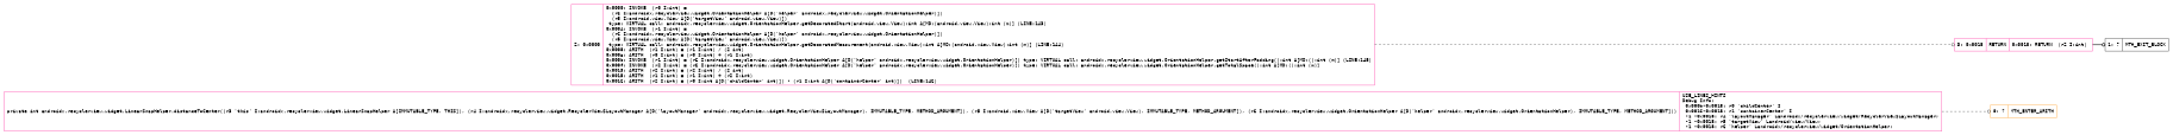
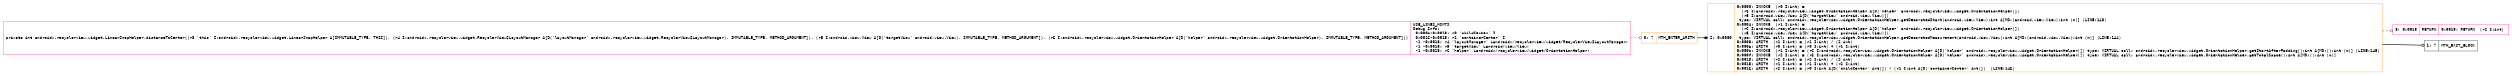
  digraph {
    fontname="DejaVu Sans Mono"
    rankdir=LR
    node [color=darkorange fontname="DejaVu Sans Mono" shape=record]
    edge [arrowhead=odot fontname="DejaVu Sans Mono" style=bold]
    n1 [label="{0\:\ ?|MTH_ENTER_ARITH\l}"]
-   n2 [color=deeppink label="{2\:\ 0x0000|0x0000: INVOKE  (r0 I:int) = \l  (r6 I:androidx.recyclerview.widget.OrientationHelper A[D('helper' androidx.recyclerview.widget.OrientationHelper)])\l  (r5 I:android.view.View A[D('targetView' android.view.View)])\l type: VIRTUAL call: androidx.recyclerview.widget.OrientationHelper.getDecoratedStart(android.view.View):int A[MD:(android.view.View):int (m)] (LINE:143)\l0x0004: INVOKE  (r1 I:int) = \l  (r6 I:androidx.recyclerview.widget.OrientationHelper A[D('helper' androidx.recyclerview.widget.OrientationHelper)])\l  (r5 I:android.view.View A[D('targetView' android.view.View)])\l type: VIRTUAL call: androidx.recyclerview.widget.OrientationHelper.getDecoratedMeasurement(android.view.View):int A[MD:(android.view.View):int (m)] (LINE:144)\l0x0008: ARITH  (r1 I:int) = (r1 I:int) \/ (2 int) \l0x000a: ARITH  (r0 I:int) = (r0 I:int) + (r1 I:int) \l0x000b: INVOKE  (r1 I:int) = (r6 I:androidx.recyclerview.widget.OrientationHelper A[D('helper' androidx.recyclerview.widget.OrientationHelper)]) type: VIRTUAL call: androidx.recyclerview.widget.OrientationHelper.getStartAfterPadding():int A[MD:():int (m)] (LINE:145)\l0x000f: INVOKE  (r2 I:int) = (r6 I:androidx.recyclerview.widget.OrientationHelper A[D('helper' androidx.recyclerview.widget.OrientationHelper)]) type: VIRTUAL call: androidx.recyclerview.widget.OrientationHelper.getTotalSpace():int A[MD:():int (m)]\l0x0013: ARITH  (r2 I:int) = (r2 I:int) \/ (2 int) \l0x0015: ARITH  (r1 I:int) = (r1 I:int) + (r2 I:int) \l0x0016: ARITH  (r2 I:int) = (r0 I:int A[D('childCenter' int)]) \- (r1 I:int A[D('containerCenter' int)])  (LINE:146)\l}"]
+   n2 [label="{2\:\ 0x0000|0x0000: INVOKE  (r0 I:int) = \l  (r6 I:androidx.recyclerview.widget.OrientationHelper A[D('helper' androidx.recyclerview.widget.OrientationHelper)])\l  (r5 I:android.view.View A[D('targetView' android.view.View)])\l type: VIRTUAL call: androidx.recyclerview.widget.OrientationHelper.getDecoratedStart(android.view.View):int A[MD:(android.view.View):int (m)] (LINE:143)\l0x0004: INVOKE  (r1 I:int) = \l  (r6 I:androidx.recyclerview.widget.OrientationHelper A[D('helper' androidx.recyclerview.widget.OrientationHelper)])\l  (r5 I:android.view.View A[D('targetView' android.view.View)])\l type: VIRTUAL call: androidx.recyclerview.widget.OrientationHelper.getDecoratedMeasurement(android.view.View):int A[MD:(android.view.View):int (m)] (LINE:144)\l0x0008: ARITH  (r1 I:int) = (r1 I:int) \/ (2 int) \l0x000a: ARITH  (r0 I:int) = (r0 I:int) + (r1 I:int) \l0x000b: INVOKE  (r1 I:int) = (r6 I:androidx.recyclerview.widget.OrientationHelper A[D('helper' androidx.recyclerview.widget.OrientationHelper)]) type: VIRTUAL call: androidx.recyclerview.widget.OrientationHelper.getStartAfterPadding():int A[MD:():int (m)] (LINE:145)\l0x000f: INVOKE  (r2 I:int) = (r6 I:androidx.recyclerview.widget.OrientationHelper A[D('helper' androidx.recyclerview.widget.OrientationHelper)]) type: VIRTUAL call: androidx.recyclerview.widget.OrientationHelper.getTotalSpace():int A[MD:():int (m)]\l0x0013: ARITH  (r2 I:int) = (r2 I:int) \/ (2 int) \l0x0015: ARITH  (r1 I:int) = (r1 I:int) + (r2 I:int) \l0x0016: ARITH  (r2 I:int) = (r0 I:int A[D('childCenter' int)]) \- (r1 I:int A[D('containerCenter' int)])  (LINE:146)\l}"]
    n3 [color=deeppink label="{3\:\ 0x0018|RETURN\l|0x0018: RETURN  (r2 I:int) \l}"]
    n4 [color=black label="{1\:\ ?|MTH_EXIT_BLOCK\l}"]
    n5 [color=deeppink label="{private int androidx.recyclerview.widget.LinearSnapHelper.distanceToCenter((r3 'this' I:androidx.recyclerview.widget.LinearSnapHelper A[IMMUTABLE_TYPE, THIS]), (r4 I:androidx.recyclerview.widget.RecyclerView$LayoutManager A[D('layoutManager' androidx.recyclerview.widget.RecyclerView$LayoutManager), IMMUTABLE_TYPE, METHOD_ARGUMENT]), (r5 I:android.view.View A[D('targetView' android.view.View), IMMUTABLE_TYPE, METHOD_ARGUMENT]), (r6 I:androidx.recyclerview.widget.OrientationHelper A[D('helper' androidx.recyclerview.widget.OrientationHelper), IMMUTABLE_TYPE, METHOD_ARGUMENT]))  | USE_LINES_HINTS\lDebug Info:\l  0x000b\-0x0018: r0 'childCenter' I\l  0x0016\-0x0018: r1 'containerCenter' I\l  \-1 \-0x0018: r4 'layoutManager' Landroidx\/recyclerview\/widget\/RecyclerView$LayoutManager;\l  \-1 \-0x0018: r5 'targetView' Landroid\/view\/View;\l  \-1 \-0x0018: r6 'helper' Landroidx\/recyclerview\/widget\/OrientationHelper;\l}"]
+   n1 -> n2 [arrowhead=diamond]
    n2 -> n3 [style=dashed]
-   n3 -> n4
+   n2 -> n4
    n5 -> n1 [style=dashed]
  }
